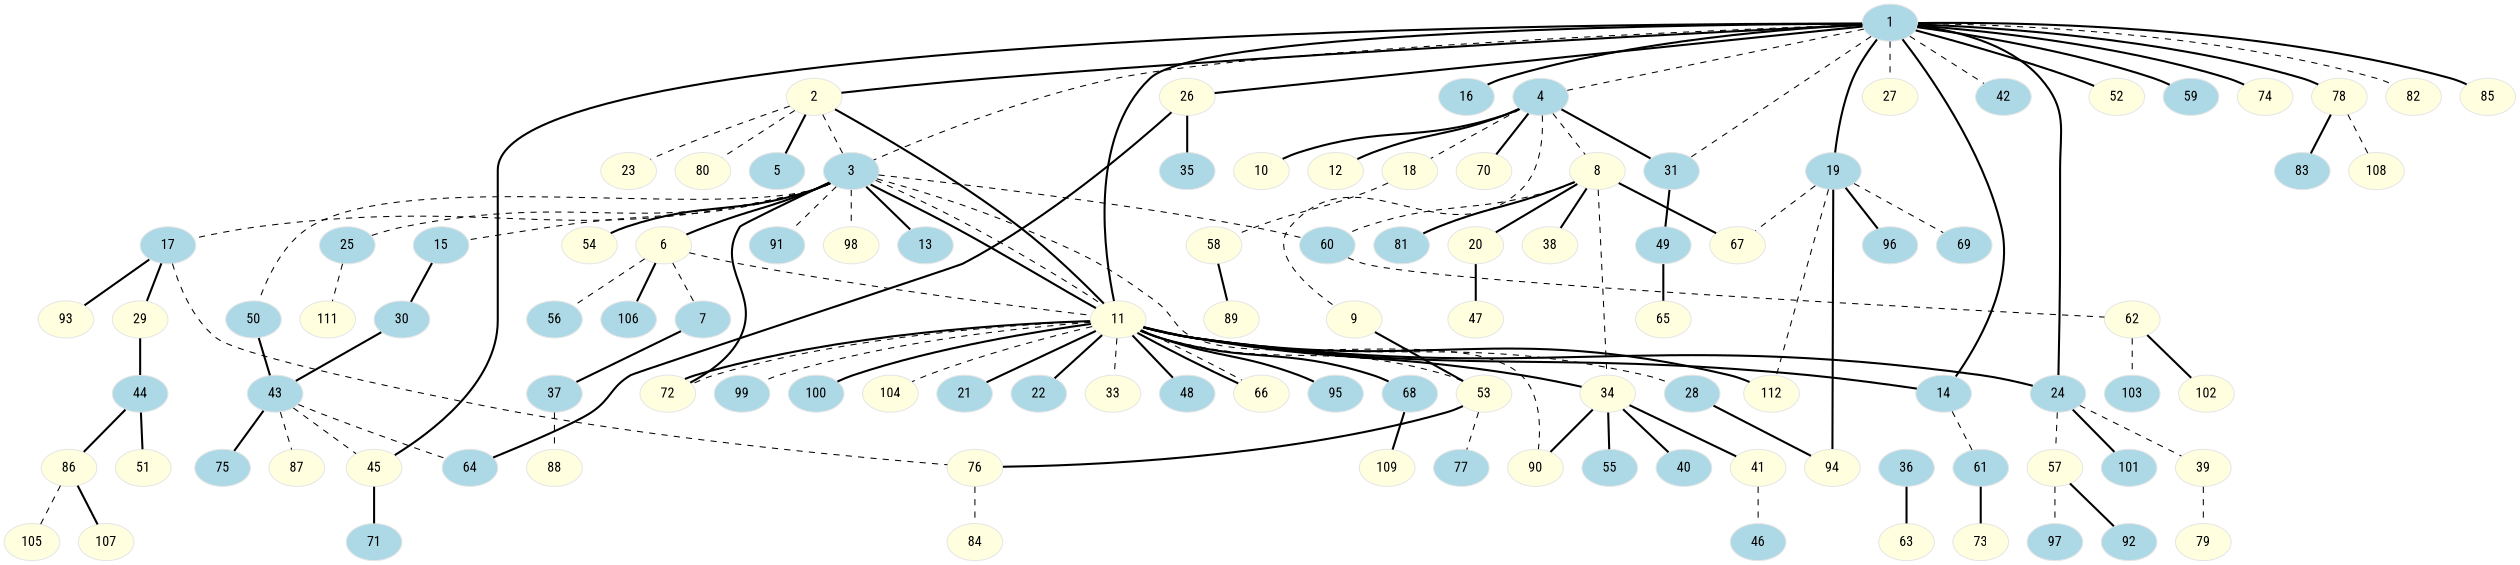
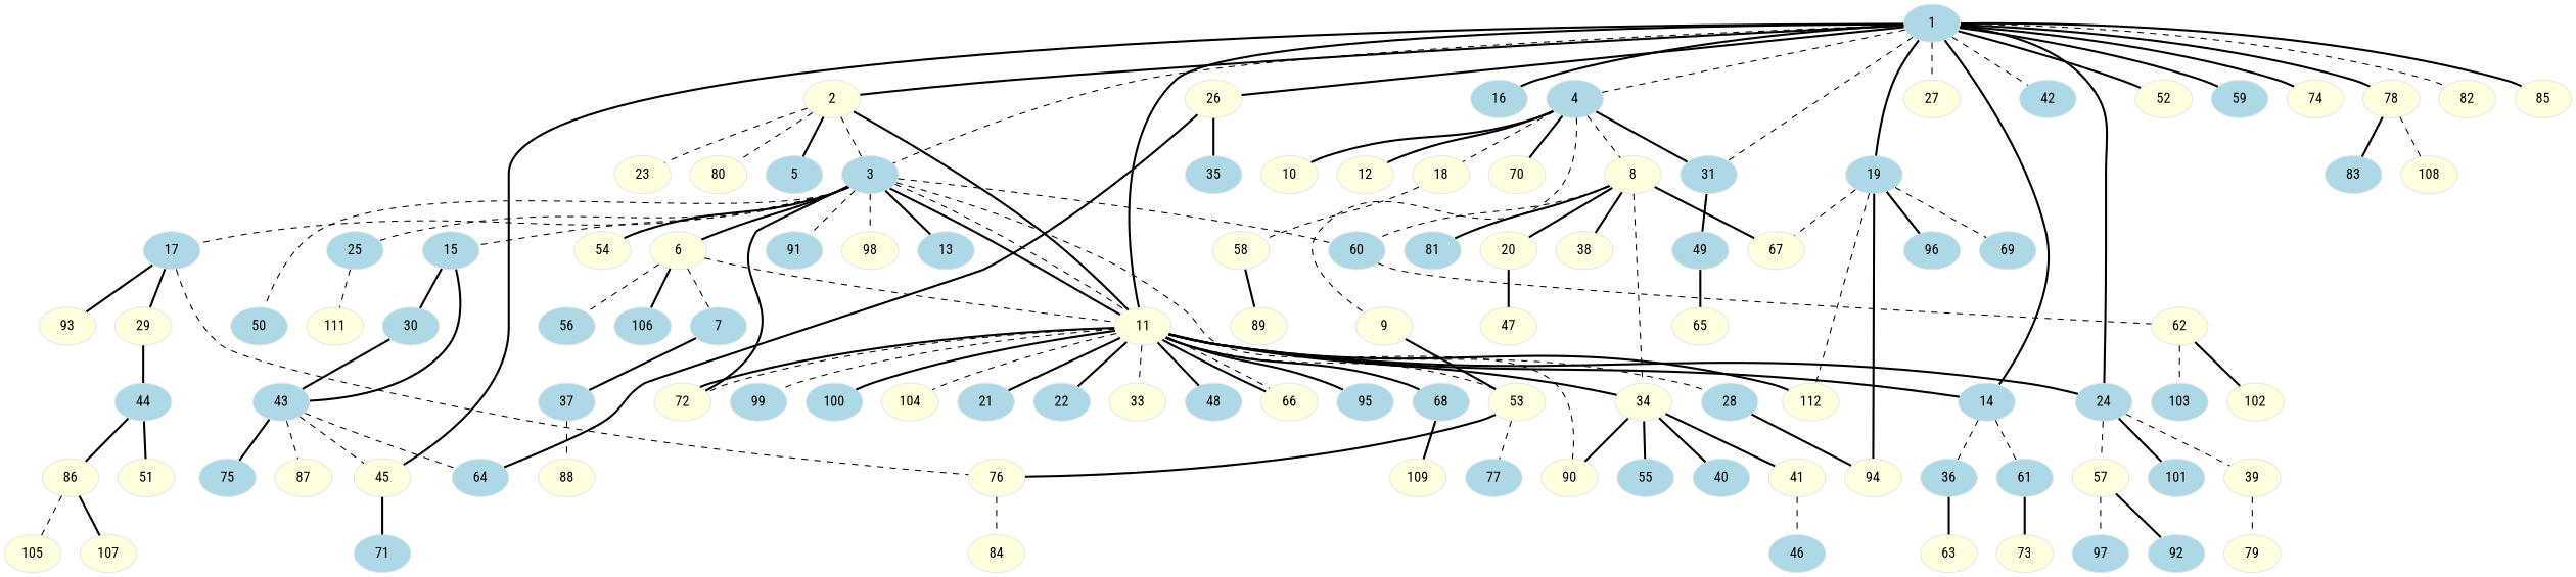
  graph {
    fontname="Roboto Condensed"
    node [color=gray90 fillcolor=lightyellow fontname="Roboto Condensed" style=filled]
    edge [fontname="Roboto Condensed" style=bold]
    1 [fillcolor=lightblue]
    2
    3 [fillcolor=lightblue]
    4 [fillcolor=lightblue]
    11
    14 [fillcolor=lightblue]
    16 [fillcolor=lightblue]
    19 [fillcolor=lightblue]
    24 [fillcolor=lightblue]
    26
    27
    31 [fillcolor=lightblue]
    42 [fillcolor=lightblue]
    45
    52
    59 [fillcolor=lightblue]
    74
    78
    82
    85
    5 [fillcolor=lightblue]
    23
    80
    6
    13 [fillcolor=lightblue]
    15 [fillcolor=lightblue]
    17 [fillcolor=lightblue]
    25 [fillcolor=lightblue]
    50 [fillcolor=lightblue]
    54
    60 [fillcolor=lightblue]
    72
    90
    91 [fillcolor=lightblue]
    98
    8
    9
    10
    12
    18
    70
    34
    53
    21 [fillcolor=lightblue]
    22 [fillcolor=lightblue]
    28 [fillcolor=lightblue]
    33
    48 [fillcolor=lightblue]
    66
    68 [fillcolor=lightblue]
    95 [fillcolor=lightblue]
    99 [fillcolor=lightblue]
    100 [fillcolor=lightblue]
    104
    112
    36 [fillcolor=lightblue]
    61 [fillcolor=lightblue]
    67
    69 [fillcolor=lightblue]
    94
    96 [fillcolor=lightblue]
    39
    57
    101 [fillcolor=lightblue]
    35 [fillcolor=lightblue]
    64 [fillcolor=lightblue]
    49 [fillcolor=lightblue]
    71 [fillcolor=lightblue]
    83 [fillcolor=lightblue]
    108
    7 [fillcolor=lightblue]
    56 [fillcolor=lightblue]
    106 [fillcolor=lightblue]
    30 [fillcolor=lightblue]
    43 [fillcolor=lightblue]
    29
    76
    93
    111
    62
    20
    38
    81 [fillcolor=lightblue]
    58
    37 [fillcolor=lightblue]
    88
    47
    40 [fillcolor=lightblue]
    41
    55 [fillcolor=lightblue]
    77 [fillcolor=lightblue]
    109
    63
    73
    75 [fillcolor=lightblue]
    87
    44 [fillcolor=lightblue]
    84
    89
    65
    79
    92 [fillcolor=lightblue]
    97 [fillcolor=lightblue]
    51
    86
    46 [fillcolor=lightblue]
    105
    107
    102
    103 [fillcolor=lightblue]
    1 -- 2
    1 -- 3 [style=dashed]
    1 -- 4 [style=dashed]
    1 -- 11
    1 -- 14
    1 -- 16
    1 -- 19
    1 -- 24
    1 -- 26
    1 -- 27 [style=dashed]
    1 -- 31 [style=dashed]
    1 -- 42 [style=dashed]
    1 -- 45
    1 -- 52
    1 -- 59
    1 -- 74
    1 -- 78
    1 -- 82 [style=dashed]
    1 -- 85
    2 -- 3 [style=dashed]
    2 -- 11
    2 -- 5
    2 -- 23 [style=dashed]
    2 -- 80 [style=dashed]
    3 -- 11
    3 -- 11 [style=dashed]
    3 -- 6
    3 -- 13
    3 -- 15 [style=dashed]
    3 -- 17 [style=dashed]
    3 -- 25 [style=dashed]
    3 -- 50 [style=dashed]
    3 -- 54
    3 -- 60 [style=dashed]
    3 -- 72
    3 -- 90 [style=dashed]
    3 -- 91 [style=dashed]
    3 -- 98 [style=dashed]
    4 -- 31
    4 -- 8 [style=dashed]
    4 -- 9 [style=dashed]
    4 -- 10
    4 -- 12
    4 -- 18 [style=dashed]
    4 -- 70
    11 -- 14
    11 -- 24
    11 -- 72
    11 -- 72 [style=dashed]
    11 -- 34
    11 -- 53 [style=dashed]
    11 -- 21
    11 -- 22
    11 -- 28 [style=dashed]
    11 -- 33 [style=dashed]
    11 -- 48
    11 -- 66
    11 -- 66 [style=dashed]
    11 -- 68
    11 -- 95
    11 -- 99 [style=dashed]
    11 -- 100
    11 -- 104 [style=dashed]
    11 -- 112
+   14 -- 36 [style=dashed]
    14 -- 61 [style=dashed]
    19 -- 112 [style=dashed]
    19 -- 67 [style=dashed]
    19 -- 69 [style=dashed]
    19 -- 94
    19 -- 96
    24 -- 39 [style=dashed]
    24 -- 57 [style=dashed]
    24 -- 101
    26 -- 35
    26 -- 64
    31 -- 49
    45 -- 71
    78 -- 83
    78 -- 108 [style=dashed]
    6 -- 11 [style=dashed]
    6 -- 7 [style=dashed]
    6 -- 56 [style=dashed]
    6 -- 106
    15 -- 30
-   50 -- 43
+   15 -- 43
    17 -- 29
    17 -- 76 [style=dashed]
    17 -- 93
    25 -- 111 [style=dashed]
    60 -- 62 [style=dashed]
    8 -- 60 [style=dashed]
    8 -- 34 [style=dashed]
    8 -- 67
    8 -- 20
    8 -- 38
    8 -- 81
    9 -- 53
    18 -- 58 [style=dashed]
    34 -- 90
    34 -- 40
    34 -- 41
    34 -- 55
    53 -- 76
    53 -- 77 [style=dashed]
    28 -- 94
    68 -- 109
    36 -- 63
    61 -- 73
    39 -- 79 [style=dashed]
    57 -- 92
    57 -- 97 [style=dashed]
    49 -- 65
    7 -- 37
    30 -- 43
    43 -- 45 [style=dashed]
    43 -- 64 [style=dashed]
    43 -- 75
    43 -- 87 [style=dashed]
    29 -- 44
    76 -- 84 [style=dashed]
    62 -- 102
    62 -- 103 [style=dashed]
    20 -- 47
    58 -- 89
    37 -- 88 [style=dashed]
    41 -- 46 [style=dashed]
    44 -- 51
    44 -- 86
    86 -- 105 [style=dashed]
    86 -- 107
  }
